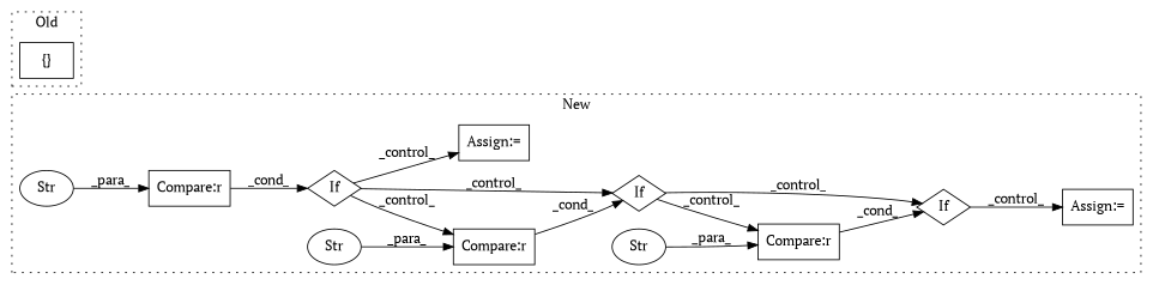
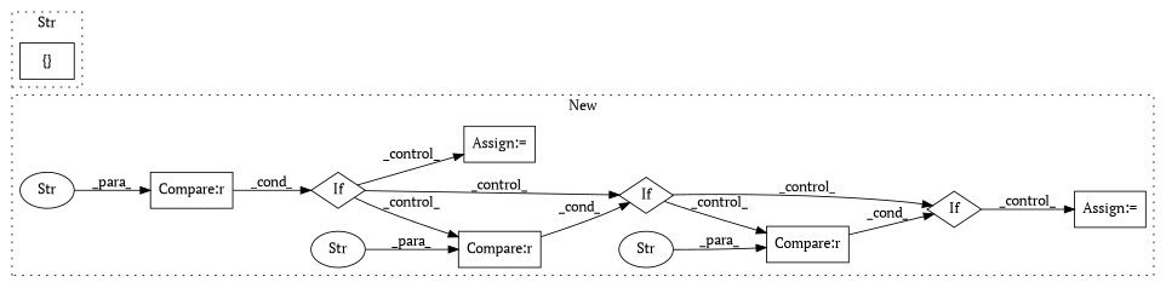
  digraph {
    rankdir=LR
    fontname="PT Serif"
    node [a=96 l=3 s=1620 shape=box fontname="PT Serif"]
    edge [fontname="PT Serif"]
    n1 [l="3,14" label=If s="1617,1647" shape=diamond]
    n2 [a=68 label="Assign:=" s=1944]
    n3 [a=40 l=27 label="Compare:r"]
    n4 [a=68 label="Assign:=" s=2105]
    n5 [a=66 l=9 label=Str shape=ellipse]
    n6 [l="0,14" label=If s="2052,2078" shape=diamond]
    n7 [a=40 l=27 label="Compare:r" s=1993]
    n8 [l="0,14" label=If s="1993,2020" shape=diamond]
    n9 [a=66 l=9 label=Str s=1993 shape=ellipse]
    n10 [a=40 l=26 label="Compare:r" s=2052]
    n11 [a=66 l=8 label=Str s=2052 shape=ellipse]
    n12 [a=59 l="1,0" label="{}" s="878,905"]
    subgraph cluster_1 {
      label=New
      style=dotted
      n1
      n2
      n3
      n4
      n5
      n6
      n7
      n8
      n9
      n10
      n11
    }
    subgraph cluster_2 {
-     label=Old
+     label=Str
      style=dotted
      n12
    }
    n1 -> n2 [label=_control_]
    n1 -> n7 [label=_control_]
    n1 -> n8 [label=_control_]
    n3 -> n1 [label=_cond_]
    n5 -> n3 [label=_para_]
    n6 -> n4 [label=_control_]
    n7 -> n8 [label=_cond_]
    n8 -> n6 [label=_control_]
    n8 -> n10 [label=_control_]
    n9 -> n7 [label=_para_]
    n10 -> n6 [label=_cond_]
    n11 -> n10 [label=_para_]
  }
